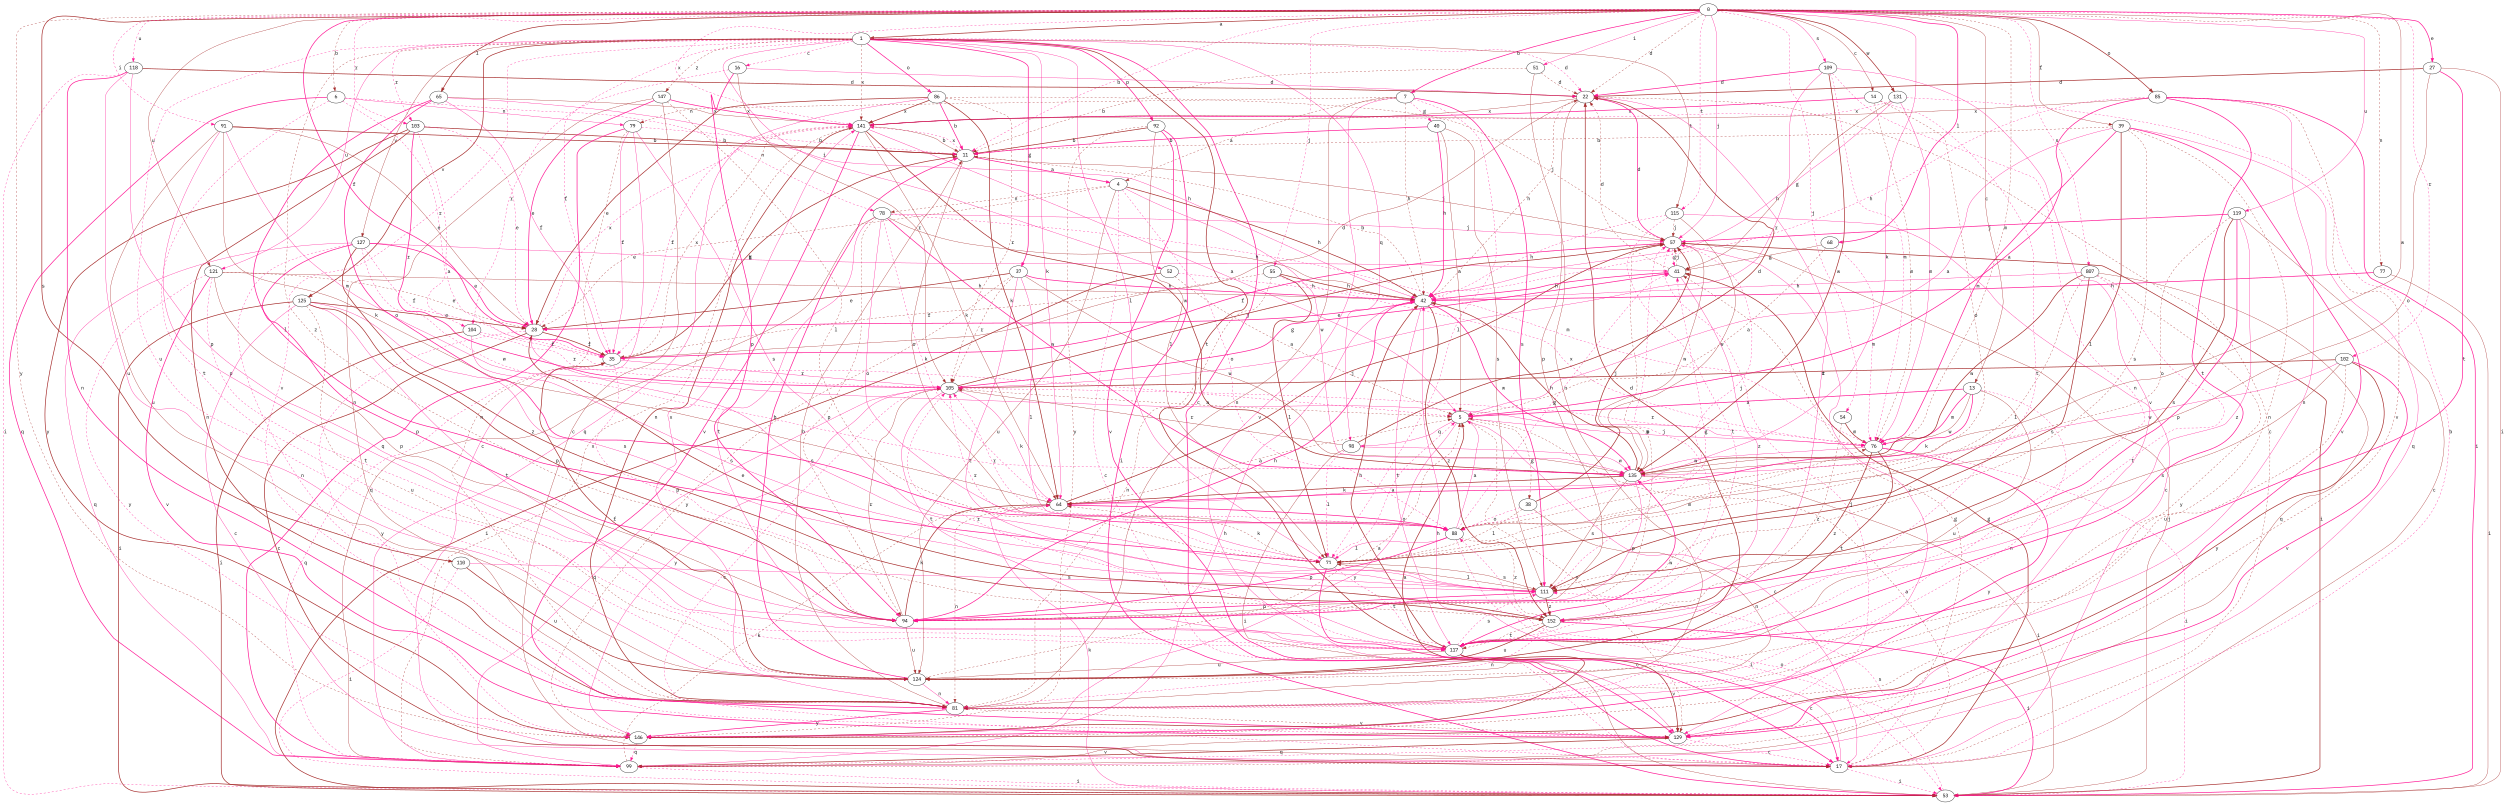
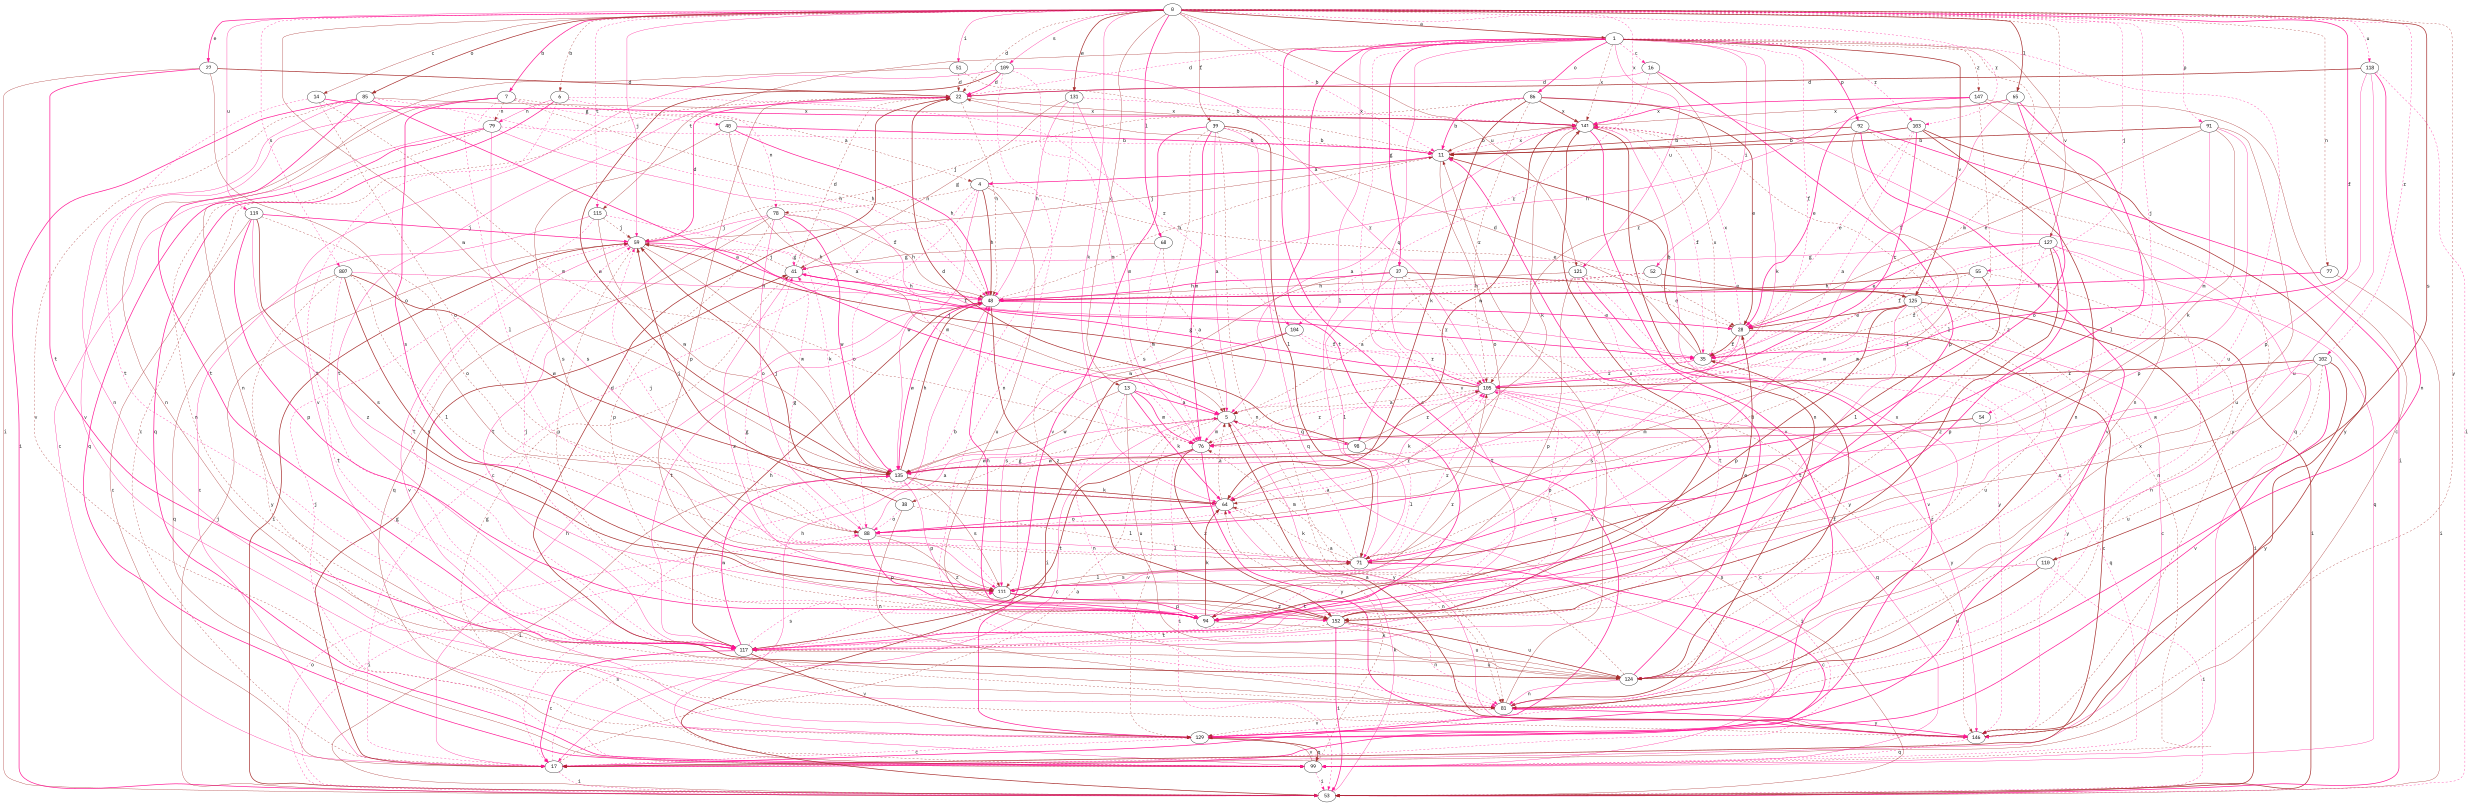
  strict digraph {
    fontname="IBM Plex Mono"
    node [fontname="IBM Plex Mono"]
    edge [color=deeppink fontname="IBM Plex Mono" style=dashed]
    0
    1
    6
    7
    11
    13
    14
    22
    27
    n10 [label=39]
    35
    51
    54
    55
-   59 [label=57]
+   59
    64
    65
    68
    76
    77
    85
    91
    102
    103
    n25 [label=807]
    109
    110
    115
    118
    119
    121
    131
    135
    141
    146
    16
    17
    37
    52
    71
    86
    92
    98
    117
    124
    125
    127
    129
    147
    152
    78
    79
    99
    104
    4
-   48 [label=42]
+   48
    40
    81
    111
    88
    5
    94
    53
    105
    41
    28
    38
    0 -> 1 [color=brown label=a style=bold]
    0 -> 6 [color=brown label=b]
    0 -> 7 [label=b style=bold]
    0 -> 11 [label=b]
    0 -> 13 [color=brown label=c style=solid]
    0 -> 14 [color=brown label=c style=solid]
    0 -> 22 [color=brown label=d]
    0 -> 27 [label=e style=bold]
    0 -> n10 [color=brown label=f style=solid]
    0 -> 35 [label=f style=bold]
    0 -> 51 [label=i style=solid]
    0 -> 54 [label=j]
    0 -> 55 [label=j]
    0 -> 59 [label=j style=solid]
    0 -> 64 [label=k style=solid]
    0 -> 65 [color=brown label=l style=bold]
    0 -> 68 [label=l style=bold]
    0 -> 76 [color=brown label=m]
    0 -> 77 [color=brown label=n]
    0 -> 85 [color=brown label=o style=bold]
-   0 -> 91 [label=i]
+   0 -> 91 [label=p]
    0 -> 102 [label=r]
    0 -> 103 [label=r]
    0 -> n25 [label=s]
    0 -> 109 [label=s style=solid]
    0 -> 110 [color=brown label=s style=bold]
    0 -> 115 [label=t]
    0 -> 118 [label=u]
    0 -> 119 [label=u style=solid]
    0 -> 121 [color=brown label=u style=solid]
    0 -> 131 [color=brown label=w style=bold]
    0 -> 135 [color=brown label=w style=solid]
    0 -> 141 [label=x]
    0 -> 146 [color=brown label=y]
    1 -> 22 [label=d]
    1 -> 35 [label=f]
    1 -> 64 [label=k style=solid]
    1 -> 103 [label=r]
    1 -> 115 [color=brown label=t style=solid]
    1 -> 121 [label=u style=solid]
    1 -> 141 [color=brown label=x]
    1 -> 16 [label=c]
    1 -> 17 [label=c style=bold]
    1 -> 37 [label=g style=bold]
    1 -> 52 [label=i style=solid]
    1 -> 71 [label=l style=solid]
    1 -> 86 [label=o style=bold]
    1 -> 92 [label=p style=bold]
    1 -> 98 [label=q style=solid]
-   1 -> 117 [color=brown label=t style=bold]
+   1 -> 117 [label=t style=bold]
    1 -> 124 [label=u]
    1 -> 125 [color=brown label=v style=bold]
    1 -> 127 [color=brown label=v style=solid]
    1 -> 129 [label=v]
    1 -> 147 [color=brown label=z]
    1 -> 152 [color=brown label=z]
    6 -> 117 [label=t]
    6 -> 78 [label=n]
    6 -> 79 [label=n style=solid]
    6 -> 99 [label=q style=bold]
    6 -> 104 [label=r]
    7 -> 71 [label=l]
    7 -> 129 [label=v style=solid]
    7 -> 79 [color=brown label=n]
    7 -> 4 [color=brown label=a]
    7 -> 48 [color=brown label=h]
    7 -> 40 [label=g]
    7 -> 81 [color=brown label=n style=solid]
    7 -> 111 [label=s style=bold]
    11 -> 59 [color=brown label=j style=solid]
    11 -> 141 [label=x]
    11 -> 4 [label=a style=bold]
    11 -> 88 [color=brown label=o style=solid]
    13 -> 64 [label=k style=bold]
    13 -> 76 [label=m style=bold]
    13 -> 135 [color=brown label=w style=solid]
    13 -> 124 [color=brown label=u style=solid]
    13 -> 81 [label=n]
    13 -> 5 [label=a style=bold]
    14 -> 76 [color=brown label=m]
    14 -> 141 [label=x style=bold]
    14 -> 117 [label=t]
    14 -> 88 [color=brown label=o]
    22 -> 141 [color=brown label=x style=solid]
    22 -> 17 [color=brown label=c]
    22 -> 117 [label=t style=solid]
    22 -> 48 [color=brown label=h]
    22 -> 94 [color=brown label=p style=solid]
    27 -> 22 [color=brown label=d style=bold]
    27 -> 117 [label=t style=bold]
    27 -> 88 [color=brown label=o style=solid]
    27 -> 53 [color=brown label=i style=solid]
    n10 -> 11 [color=brown label=b]
    n10 -> 76 [label=m style=bold]
    n10 -> 71 [color=brown label=l style=bold]
    n10 -> 129 [label=v style=bold]
    n10 -> 99 [label=q style=solid]
    n10 -> 81 [color=brown label=n]
    n10 -> 111 [color=brown label=s]
    n10 -> 5 [label=a style=solid]
    35 -> 11 [color=brown label=b style=bold]
    35 -> 22 [color=brown label=d style=solid]
    35 -> 141 [color=brown label=x]
    35 -> 99 [label=q]
    35 -> 94 [label=p]
    35 -> 105 [label=r style=solid]
    51 -> 11 [color=brown label=b]
    51 -> 22 [color=brown label=d]
    51 -> 81 [color=brown label=n style=solid]
    54 -> 76 [color=brown label=m style=bold]
    54 -> 152 [color=brown label=z]
    55 -> 35 [color=brown label=f]
-   55 -> 76 [label=x]
+   55 -> 76 [label=m]
    55 -> 71 [color=brown label=l style=bold]
    55 -> 48 [color=brown label=h style=bold]
    55 -> 81 [color=brown label=n]
    59 -> 22 [label=d style=bold]
    59 -> 35 [label=f style=bold]
    59 -> 135 [color=brown label=w style=solid]
    59 -> 129 [label=v style=solid]
    59 -> 94 [color=brown label=p]
    59 -> 53 [color=brown label=i style=bold]
    59 -> 41 [label=g]
    64 -> 59 [color=brown label=j style=bold]
    64 -> 81 [color=brown label=n]
    64 -> 88 [label=o style=bold]
    64 -> 5 [color=brown label=a]
    65 -> 35 [label=f style=solid]
    65 -> 141 [color=brown label=x style=solid]
    65 -> 71 [label=l style=bold]
    65 -> 48 [label=h style=solid]
    65 -> 88 [label=o style=bold]
    68 -> 76 [label=m]
    68 -> 5 [color=brown label=a]
    68 -> 41 [color=brown label=g style=solid]
    76 -> 135 [label=w style=solid]
    76 -> 146 [label=y style=bold]
    76 -> 117 [color=brown label=t style=bold]
    76 -> 152 [color=brown label=z style=bold]
    76 -> 53 [label=i]
    76 -> 105 [label=r]
    77 -> 48 [label=h style=bold]
    77 -> 53 [color=brown label=i style=solid]
    85 -> 141 [color=brown label=x style=solid]
    85 -> 117 [label=t style=bold]
    85 -> 129 [color=brown label=v]
    85 -> 48 [label=h]
    85 -> 81 [label=n style=solid]
    85 -> 5 [label=a style=bold]
    85 -> 53 [label=i style=bold]
    91 -> 11 [color=brown label=b style=bold]
    91 -> 64 [color=brown label=k style=solid]
    91 -> 76 [label=m style=solid]
    91 -> 124 [color=brown label=u style=solid]
    91 -> 94 [label=p style=solid]
    91 -> 28 [color=brown label=e style=solid]
    102 -> 135 [label=w style=solid]
    102 -> 146 [color=brown label=y style=bold]
    102 -> 124 [color=brown label=u]
    102 -> 129 [label=v style=bold]
    102 -> 111 [color=brown label=s style=solid]
    102 -> 105 [color=brown label=r style=bold]
    103 -> 11 [color=brown label=b style=bold]
    103 -> 146 [color=brown label=y style=bold]
    103 -> 81 [color=brown label=n style=bold]
    103 -> 5 [label=a]
    103 -> 105 [label=r style=bold]
    103 -> 28 [label=e]
    n25 -> 135 [color=brown label=w style=bold]
    n25 -> 146 [color=brown label=y]
    n25 -> 71 [color=brown label=l]
    n25 -> 117 [label=t]
    n25 -> 99 [color=brown label=q style=solid]
    n25 -> 48 [label=h style=solid]
    n25 -> 111 [color=brown label=s style=bold]
    109 -> 22 [label=d style=bold]
    109 -> 76 [label=m]
    109 -> 135 [color=brown label=w style=bold]
    109 -> 129 [label=v style=solid]
    109 -> 81 [label=n]
    109 -> 105 [label=r style=solid]
    110 -> 124 [color=brown label=u style=bold]
    110 -> 111 [label=s style=solid]
    110 -> 53 [label=i]
    115 -> 59 [color=brown label=j]
    115 -> 135 [color=brown label=w style=solid]
    115 -> 17 [label=c style=solid]
    115 -> 117 [label=t]
    115 -> 48 [label=h]
    118 -> 22 [color=brown label=d style=bold]
    118 -> 124 [label=u style=solid]
    118 -> 81 [label=n style=bold]
    118 -> 94 [label=p style=solid]
    118 -> 53 [label=i]
    119 -> 59 [label=j style=bold]
    119 -> 17 [color=brown label=c style=solid]
    119 -> 152 [label=z style=solid]
    119 -> 111 [color=brown label=s style=bold]
    119 -> 88 [color=brown label=o]
    119 -> 94 [label=p style=bold]
    121 -> 146 [label=y]
    121 -> 117 [label=t]
    121 -> 129 [label=v style=bold]
    121 -> 48 [color=brown label=h style=solid]
    121 -> 94 [color=brown label=p style=solid]
    121 -> 28 [color=brown label=e]
    131 -> 76 [label=m style=solid]
    131 -> 141 [label=x]
    131 -> 17 [label=b]
    131 -> 48 [label=h style=solid]
    131 -> 41 [color=brown label=g style=solid]
    135 -> 64 [color=brown label=k style=bold]
    135 -> 48 [color=brown label=h style=bold]
    135 -> 111 [color=brown label=s style=solid]
    135 -> 94 [label=p style=solid]
    135 -> 53 [color=brown label=i style=solid]
    141 -> 11 [color=brown label=b style=solid]
    141 -> 35 [label=f]
    141 -> 64 [color=brown label=k style=solid]
    141 -> 135 [color=brown label=w style=bold]
    141 -> 129 [label=v style=bold]
    141 -> 81 [color=brown label=n style=bold]
    141 -> 5 [label=a style=solid]
    146 -> 99 [label=q]
    146 -> 5 [color=brown label=a style=bold]
    16 -> 22 [label=d style=solid]
    16 -> 104 [label=r]
    16 -> 94 [label=p style=bold]
    16 -> 105 [color=brown label=r style=solid]
    17 -> 48 [label=h style=solid]
    17 -> 111 [label=s]
    17 -> 5 [color=brown label=a]
    17 -> 53 [label=i]
    17 -> 41 [color=brown label=g style=bold]
    37 -> 135 [color=brown label=w style=solid]
    37 -> 146 [color=brown label=y]
    37 -> 71 [label=l style=solid]
    37 -> 117 [label=t style=solid]
    37 -> 48 [label=h style=bold]
    37 -> 105 [color=brown label=r]
-   37 -> 28 [color=brown label=e style=bold]
+   37 -> 125 [color=brown label=e style=bold]
    52 -> 48 [label=h]
    52 -> 5 [color=brown label=a]
    52 -> 53 [color=brown label=i style=bold]
    71 -> 64 [color=brown label=k]
    71 -> 76 [color=brown label=m]
    71 -> 17 [label=c style=bold]
    71 -> 117 [label=t]
    71 -> 111 [color=brown label=s style=solid]
    71 -> 5 [label=a]
    71 -> 105 [label=r]
    86 -> 11 [label=b style=bold]
    86 -> 59 [color=brown label=j]
    86 -> 64 [color=brown label=k style=bold]
    86 -> 141 [color=brown label=x style=bold]
    86 -> 99 [label=q style=solid]
    86 -> 105 [color=brown label=r]
    86 -> 28 [color=brown label=e style=bold]
    92 -> 11 [color=brown label=b style=bold]
    92 -> 146 [color=brown label=y]
    92 -> 71 [color=brown label=l style=solid]
    92 -> 129 [label=v style=bold]
    92 -> 53 [label=i style=bold]
    98 -> 22 [color=brown label=d style=bold]
    98 -> 135 [label=w style=solid]
    98 -> 71 [label=l]
    98 -> 53 [color=brown label=i style=solid]
    98 -> 105 [color=brown label=r style=solid]
    117 -> 135 [label=w style=bold]
    117 -> 17 [label=c style=bold]
    117 -> 124 [color=brown label=u style=solid]
    117 -> 129 [color=brown label=v style=bold]
    117 -> 48 [color=brown label=h style=bold]
    117 -> 111 [label=s]
    117 -> 105 [label=r]
    124 -> 11 [label=b style=bold]
    124 -> 22 [color=brown label=d style=bold]
    124 -> 35 [color=brown label=f style=bold]
    124 -> 81 [label=n style=solid]
    124 -> 5 [color=brown label=a]
    125 -> 17 [label=c style=solid]
    125 -> 117 [label=t style=solid]
    125 -> 124 [color=brown label=u]
    125 -> 111 [label=s style=solid]
    125 -> 94 [color=brown label=p style=bold]
    125 -> 53 [color=brown label=i style=bold]
    125 -> 28 [color=brown label=e style=bold]
    127 -> 35 [label=f]
    127 -> 135 [label=w]
    127 -> 152 [color=brown label=z style=bold]
    127 -> 99 [label=q style=solid]
    127 -> 81 [label=n]
    127 -> 94 [label=p style=bold]
    127 -> 41 [label=g style=solid]
    127 -> 28 [label=e style=bold]
    129 -> 17 [label=c]
    129 -> 99 [color=brown label=q style=bold]
    147 -> 141 [label=x style=bold]
    147 -> 17 [color=brown label=c style=solid]
    147 -> 71 [color=brown label=l]
    147 -> 81 [color=brown label=n style=solid]
    147 -> 28 [label=e style=bold]
+   152 -> 141 [color=brown label=x style=bold]
    152 -> 117 [color=brown label=t]
    152 -> 124 [color=brown label=u style=bold]
    152 -> 81 [label=n]
    152 -> 53 [label=i style=bold]
    152 -> 28 [color=brown label=e style=bold]
    78 -> 59 [label=j style=solid]
    78 -> 64 [label=k]
    78 -> 76 [label=m]
    78 -> 135 [label=w style=bold]
    78 -> 117 [label=t style=solid]
    78 -> 99 [color=brown label=q style=solid]
    78 -> 48 [color=brown label=h style=solid]
    78 -> 88 [label=o style=solid]
    78 -> 94 [color=brown label=p]
    79 -> 11 [label=b]
    79 -> 35 [label=f style=solid]
    79 -> 17 [label=c style=solid]
    79 -> 99 [label=q style=bold]
    79 -> 81 [color=brown label=n]
    79 -> 111 [label=s style=solid]
    99 -> 59 [label=j]
    99 -> 64 [color=brown label=k]
    99 -> 141 [color=brown label=x]
    99 -> 129 [color=brown label=v style=solid]
    99 -> 48 [label=h style=solid]
    99 -> 53 [label=i]
    99 -> 41 [color=brown label=g]
    104 -> 35 [label=f]
    104 -> 111 [label=s style=solid]
    104 -> 53 [color=brown label=i style=bold]
    104 -> 105 [label=r]
    4 -> 135 [label=w style=solid]
    4 -> 17 [label=c]
    4 -> 124 [color=brown label=u style=solid]
    4 -> 78 [color=brown label=n]
    4 -> 48 [color=brown label=h style=bold]
    4 -> 88 [label=o]
    4 -> 28 [color=brown label=e]
    48 -> 11 [color=brown label=b]
    48 -> 135 [label=w style=bold]
    48 -> 117 [label=t style=solid]
    48 -> 152 [color=brown label=z style=bold]
    48 -> 28 [label=e style=bold]
    40 -> 11 [label=b style=bold]
    40 -> 48 [label=h style=bold]
    40 -> 111 [color=brown label=s style=solid]
    40 -> 5 [color=brown label=a style=solid]
    81 -> 11 [color=brown label=b style=solid]
    81 -> 141 [label=x style=solid]
    81 -> 146 [label=y style=bold]
    81 -> 129 [color=brown label=v]
    111 -> 71 [color=brown label=l style=solid]
    111 -> 152 [color=brown label=z style=bold]
    111 -> 94 [label=p style=bold]
    111 -> 41 [label=g]
    88 -> 59 [label=j]
    88 -> 71 [label=l style=solid]
-   88 -> 152 [color=brown label=z]
+   88 -> 152 [color=brown label=z style=solid]
    88 -> 5 [label=a style=solid]
    88 -> 94 [label=p style=bold]
    88 -> 53 [label=i]
    88 -> 105 [label=r]
    88 -> 41 [label=g]
    5 -> 76 [label=m style=solid]
    5 -> 146 [label=y style=solid]
    5 -> 17 [label=c style=solid]
    5 -> 98 [label=q style=solid]
    5 -> 129 [color=brown label=v]
    5 -> 38 [color=brown label=g]
    94 -> 59 [label=j]
    94 -> 64 [color=brown label=k style=bold]
    94 -> 124 [color=brown label=u style=solid]
    94 -> 48 [label=h style=bold]
    94 -> 105 [color=brown label=r style=solid]
    53 -> 59 [color=brown label=j style=solid]
    53 -> 64 [label=k style=solid]
    53 -> 88 [label=o]
    105 -> 59 [color=brown label=j style=bold]
    105 -> 64 [label=k style=solid]
    105 -> 146 [label=y style=solid]
    105 -> 17 [label=c]
    105 -> 117 [label=t style=solid]
    105 -> 99 [label=q style=solid]
    105 -> 5 [color=brown label=a]
    105 -> 41 [label=g style=bold]
    41 -> 22 [color=brown label=d]
    41 -> 59 [color=brown label=j]
    41 -> 152 [label=z style=solid]
    41 -> 48 [label=h style=bold]
    28 -> 35 [color=brown label=f style=bold]
    28 -> 141 [label=x]
    28 -> 146 [label=y]
    28 -> 17 [color=brown label=c style=bold]
    28 -> 111 [label=s style=solid]
    38 -> 59 [color=brown label=j style=bold]
    38 -> 71 [color=brown label=l]
    38 -> 81 [color=brown label=n style=solid]
    38 -> 88 [label=o]
  }
